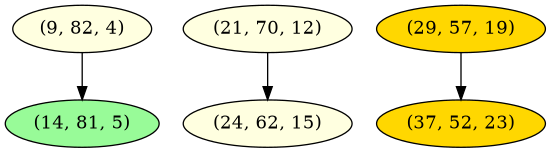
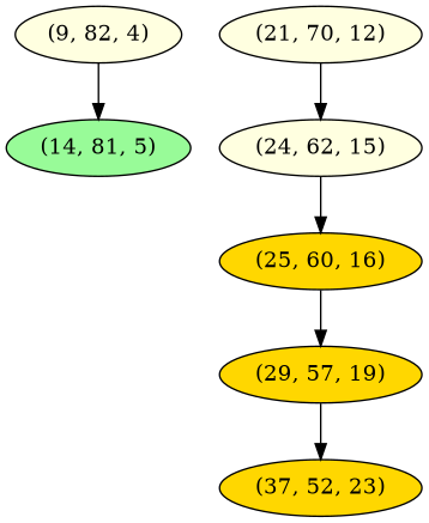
  digraph {
    node [fillcolor=lightyellow style=filled]
    "(14, 81, 5)" [fillcolor=palegreen]
    "(9, 82, 4)"
    "(21, 70, 12)"
    "(24, 62, 15)"
+   "(25, 60, 16)" [fillcolor=gold]
    "(29, 57, 19)" [fillcolor=gold]
    "(37, 52, 23)" [fillcolor=gold]
    "(9, 82, 4)" -> "(14, 81, 5)"
    "(21, 70, 12)" -> "(24, 62, 15)"
+   "(24, 62, 15)" -> "(25, 60, 16)"
+   "(25, 60, 16)" -> "(29, 57, 19)"
    "(29, 57, 19)" -> "(37, 52, 23)"
  }
